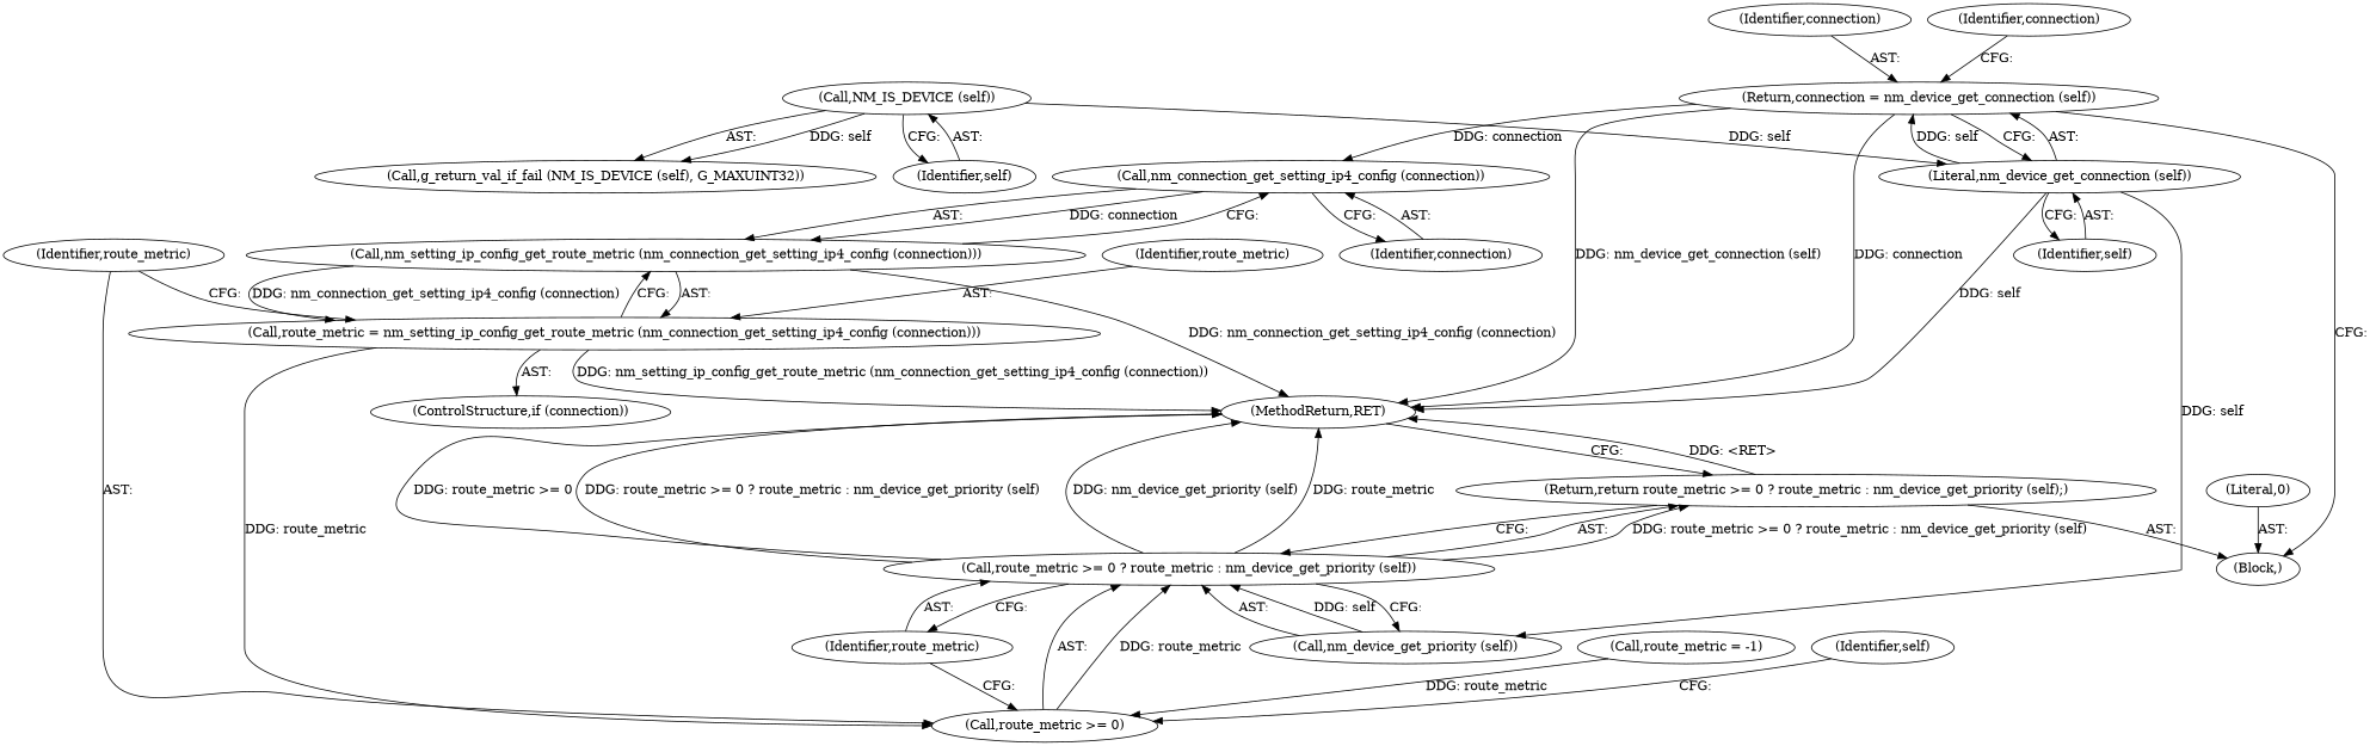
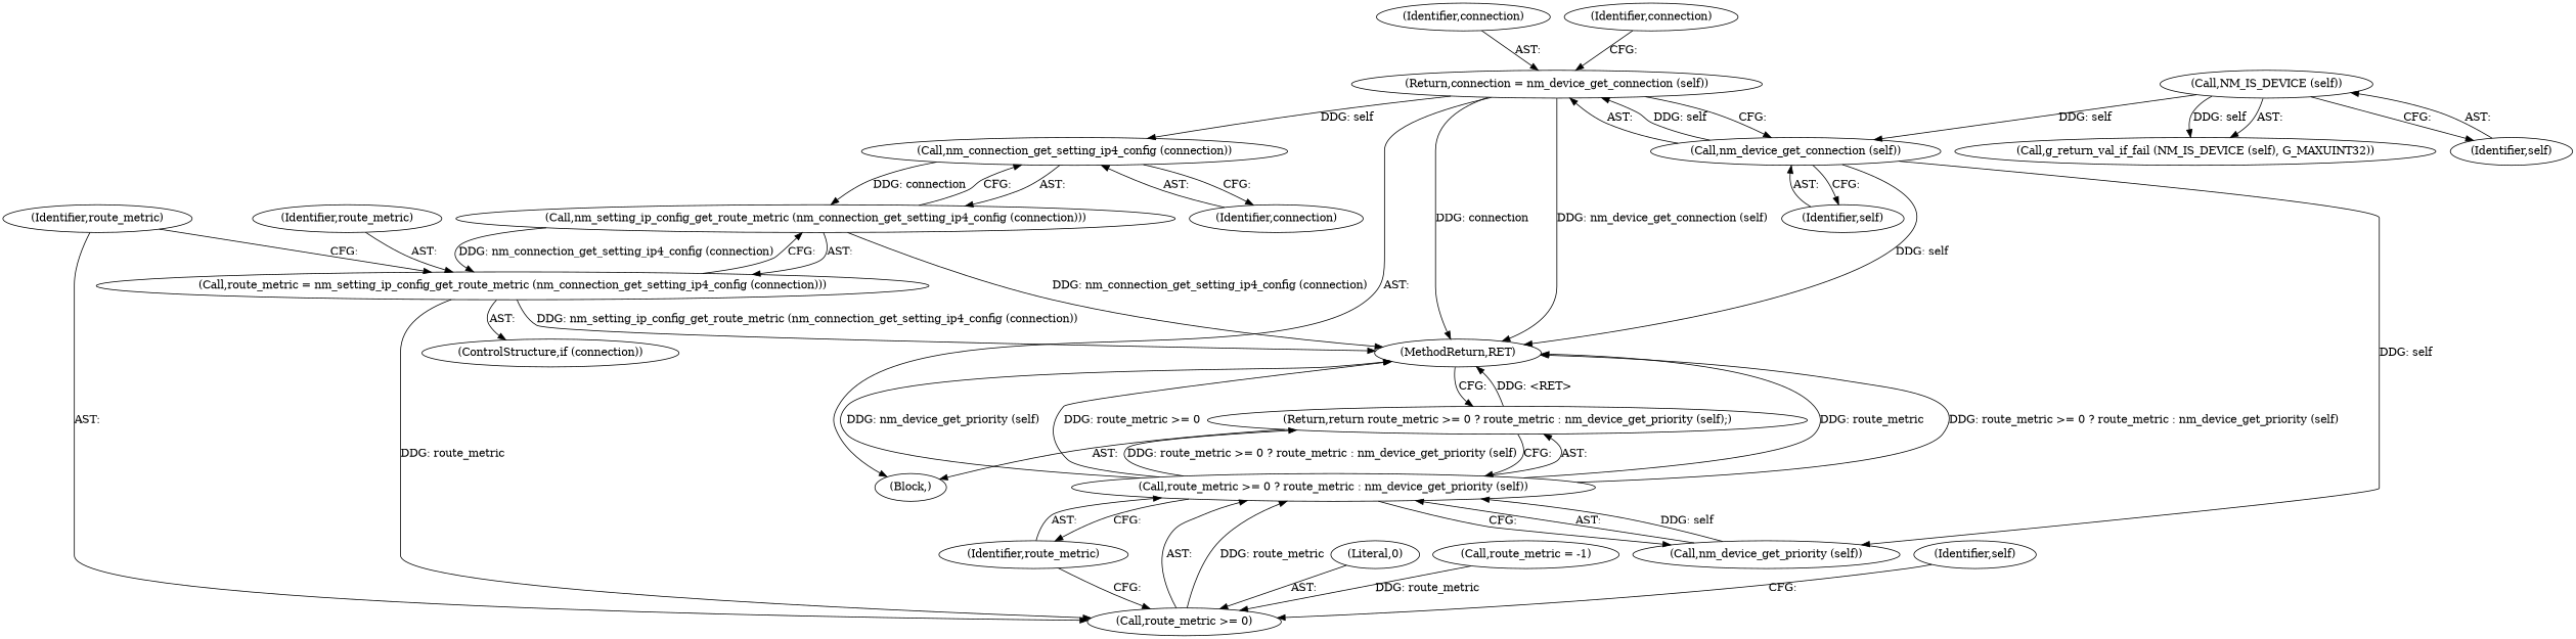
  digraph {
    n1 [label="(Call,nm_connection_get_setting_ip4_config (connection))"]
    n2 [label="(Call,nm_setting_ip_config_get_route_metric (nm_connection_get_setting_ip4_config (connection)))"]
    n3 [label="(Identifier,connection)"]
    n4 [label="(MethodReturn,RET)"]
    n5 [label="(Call,route_metric = nm_setting_ip_config_get_route_metric (nm_connection_get_setting_ip4_config (connection)))"]
    n6 [label="(Return,return route_metric >= 0 ? route_metric : nm_device_get_priority (self);)"]
    n7 [label="(Return,connection = nm_device_get_connection (self))"]
-   n8 [label="(Literal,nm_device_get_connection (self))"]
+   n8 [label="(Call,nm_device_get_connection (self))"]
    n9 [label="(Block,)"]
    n10 [label="(Call,nm_device_get_priority (self))"]
    n11 [label="(Identifier,self)"]
    n12 [label="(Call,route_metric >= 0 ? route_metric : nm_device_get_priority (self))"]
    n13 [label="(Call,NM_IS_DEVICE (self))"]
    n14 [label="(Identifier,self)"]
    n15 [label="(Call,g_return_val_if_fail (NM_IS_DEVICE (self), G_MAXUINT32))"]
    n16 [label="(Call,route_metric >= 0)"]
    n17 [label="(ControlStructure,if (connection))"]
    n18 [label="(Identifier,route_metric)"]
    n19 [label="(Literal,0)"]
    n20 [label="(Identifier,connection)"]
    n21 [label="(Call,route_metric = -1)"]
    n22 [label="(Identifier,route_metric)"]
    n23 [label="(Identifier,route_metric)"]
    n24 [label="(Identifier,self)"]
    n25 [label="(Identifier,connection)"]
    n1 -> n2 [label="AST: "]
    n1 -> n2 [label="DDG: connection"]
    n1 -> n3 [label="CFG: "]
    n2 -> n1 [label="CFG: "]
    n2 -> n4 [label="DDG: nm_connection_get_setting_ip4_config (connection)"]
    n2 -> n5 [label="AST: "]
    n2 -> n5 [label="DDG: nm_connection_get_setting_ip4_config (connection)"]
    n3 -> n1 [label="AST: "]
    n4 -> n6 [label="CFG: "]
    n5 -> n2 [label="CFG: "]
    n5 -> n4 [label="DDG: nm_setting_ip_config_get_route_metric (nm_connection_get_setting_ip4_config (connection))"]
    n5 -> n16 [label="DDG: route_metric"]
    n5 -> n17 [label="AST: "]
    n6 -> n4 [label="DDG: <RET>"]
    n6 -> n9 [label="AST: "]
    n6 -> n12 [label="CFG: "]
-   n7 -> n1 [label="DDG: connection"]
+   n7 -> n1 [label="DDG: self"]
    n7 -> n4 [label="DDG: nm_device_get_connection (self)"]
    n7 -> n4 [label="DDG: connection"]
    n7 -> n8 [label="CFG: "]
-   n7 -> n9 [label="CFG: "]
+   n7 -> n9 [label="AST: "]
    n8 -> n4 [label="DDG: self"]
    n8 -> n7 [label="AST: "]
    n8 -> n7 [label="DDG: self"]
    n8 -> n10 [label="DDG: self"]
    n8 -> n11 [label="CFG: "]
    n10 -> n12 [label="AST: "]
    n10 -> n12 [label="DDG: self"]
    n11 -> n8 [label="AST: "]
    n12 -> n4 [label="DDG: route_metric >= 0 ? route_metric : nm_device_get_priority (self)"]
    n12 -> n4 [label="DDG: nm_device_get_priority (self)"]
    n12 -> n4 [label="DDG: route_metric >= 0"]
    n12 -> n4 [label="DDG: route_metric"]
    n12 -> n6 [label="AST: "]
    n12 -> n6 [label="DDG: route_metric >= 0 ? route_metric : nm_device_get_priority (self)"]
    n12 -> n10 [label="CFG: "]
    n12 -> n18 [label="CFG: "]
    n13 -> n8 [label="DDG: self"]
    n13 -> n14 [label="CFG: "]
    n13 -> n15 [label="AST: "]
    n13 -> n15 [label="DDG: self"]
    n14 -> n13 [label="AST: "]
    n16 -> n12 [label="AST: "]
    n16 -> n12 [label="DDG: route_metric"]
    n18 -> n12 [label="AST: "]
    n18 -> n16 [label="CFG: "]
-   n19 -> n9 [label="AST: "]
+   n19 -> n16 [label="AST: "]
    n20 -> n7 [label="AST: "]
    n21 -> n16 [label="DDG: route_metric"]
    n22 -> n5 [label="CFG: "]
    n22 -> n16 [label="AST: "]
    n23 -> n5 [label="AST: "]
    n24 -> n16 [label="CFG: "]
    n25 -> n7 [label="CFG: "]
  }
